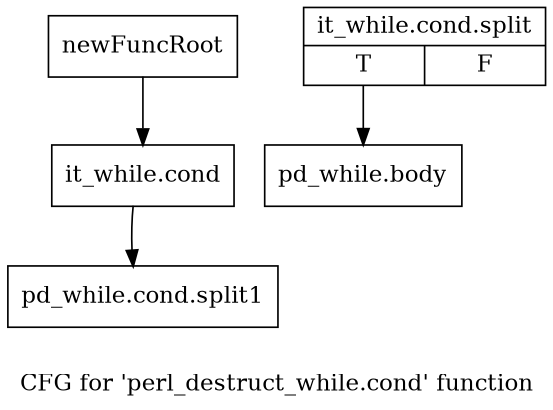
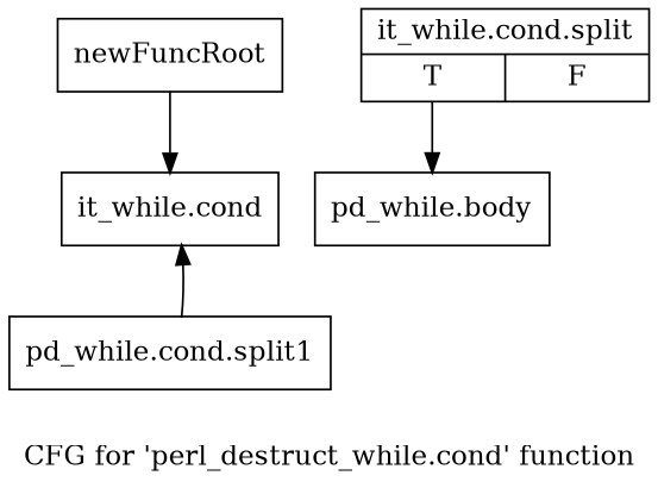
  digraph {
    label="CFG for 'perl_destruct_while.cond' function"
    node [shape=record]
    n1 [label="{newFuncRoot}"]
    n2 [label="{it_while.cond}"]
    n3 [label="{pd_while.cond.split1}"]
    n4 [label="{it_while.cond.split|{<s0>T|<s1>F}}"]
    n5 [label="{pd_while.body}"]
    n1 -> n2
-   n2 -> n3
+   n3 -> n2
    n4 -> n5 [tailport=s0]
  }
